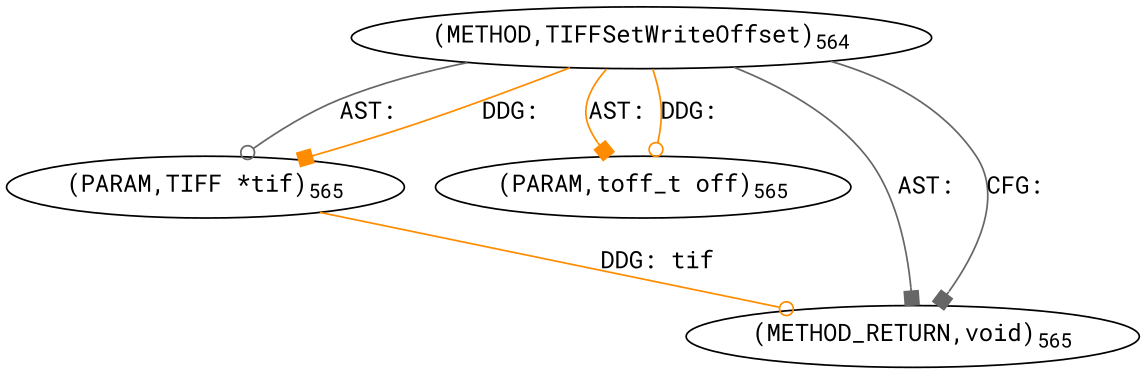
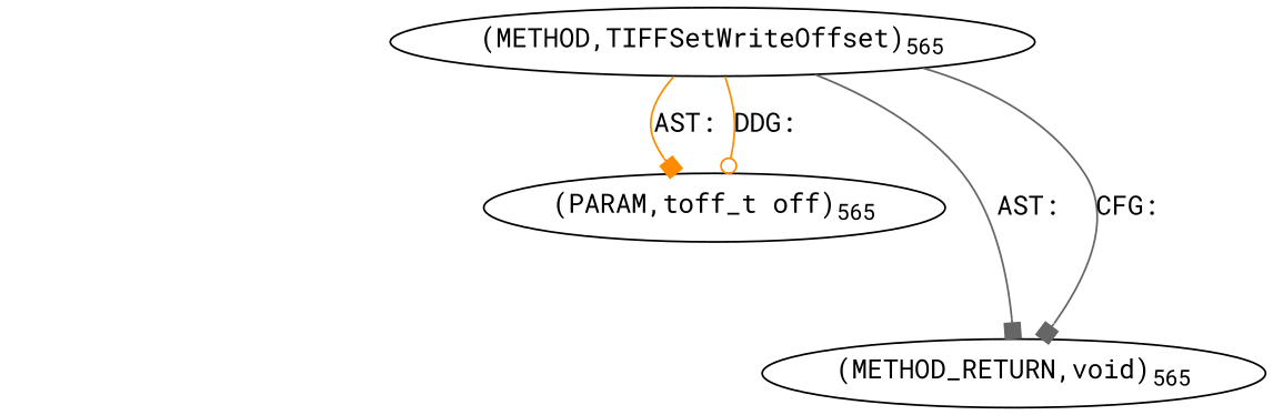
  digraph {
    fontname="Roboto Mono"
    node [fontname="Roboto Mono"]
    edge [arrowhead=box color=darkorange fontname="Roboto Mono"]
-   n1 [label=<(METHOD,TIFFSetWriteOffset)<SUB>564</SUB>>]
-   n2 [label=<(PARAM,TIFF *tif)<SUB>565</SUB>>]
+   n1 [label=<(METHOD,TIFFSetWriteOffset)<SUB>565</SUB>>]
    n3 [label=<(PARAM,toff_t off)<SUB>565</SUB>>]
    n4 [label=<(METHOD_RETURN,void)<SUB>565</SUB>>]
-   n1 -> n2 [arrowhead=odot color=gray40 label="AST: "]
-   n1 -> n2 [label="DDG: "]
    n1 -> n3 [label="AST: "]
    n1 -> n3 [arrowhead=odot label="DDG: "]
    n1 -> n4 [color=gray40 label="AST: "]
    n1 -> n4 [color=gray40 label="CFG: "]
-   n2 -> n4 [arrowhead=odot label="DDG: tif"]
  }
